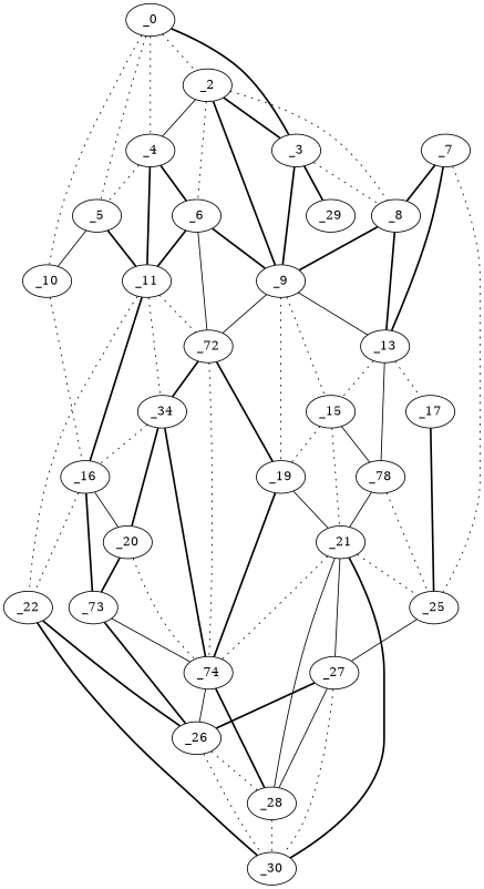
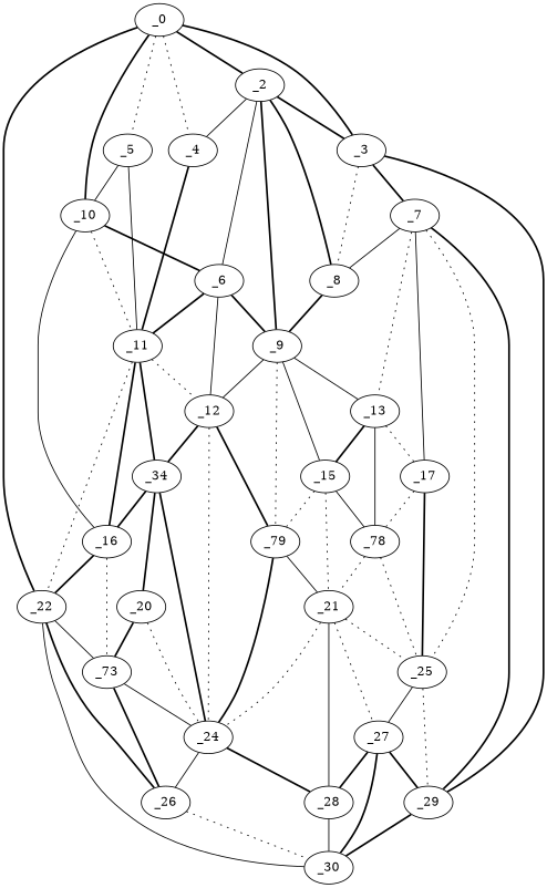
  graph {
    node [x=79 y=81]
    edge [style=bold valence=2]
    _0 [x=5 y=27]
    _2 [x=35 y=75]
    _3 [x=36 y=108]
    _4 [x=38 y=57]
    _5 [x=40 y=24]
    _10 [x=66 y=21]
    _22 [x=86 y=19]
    _6 [x=41 y=61]
    _8 [x=59 y=94]
    _9 [x=64]
    _7 [x=57 y=103]
    _29 [x=123 y=98]
    _11 [x=67 y=47]
    _16 [y=22]
    n15 [label=_73 x=90 y=44]
    _26 [x=101 y=51]
    _30 [x=125 y=66]
-   _12 [x=69 y=58 label=_72]
+   _12 [x=69 y=58]
    _13 [x=69 y=97]
    _15 [x=75 y=82]
-   _19 [x=81 y=77]
+   _19 [x=81 y=77 label=_79]
    _17 [y=96]
    _25 [x=94 y=97]
    n24 [label=_34 x=74 y=48]
    _20 [x=84 y=46]
-   _24 [x=90 y=56 label=_74]
+   _24 [x=90 y=56]
    _28 [x=104 y=56]
    n28 [label=_78 x=80 y=89]
    _21 [x=85]
    _27 [x=103 y=93]
-   _0 -- _2 [style=dotted valence=1]
+   _0 -- _2 [valence=1]
    _0 -- _3 [valence=1]
    _0 -- _4 [style=dotted]
    _0 -- _5 [style=dotted]
-   _0 -- _10 [style=dotted]
+   _0 -- _10
+   _0 -- _22 [valence=1]
    _2 -- _3
    _2 -- _4 [style=solid]
-   _2 -- _6 [style=dotted]
-   _2 -- _8 [style=dotted valence=1]
+   _2 -- _6 [style=solid]
+   _2 -- _8 [valence=1]
    _2 -- _9
    _3 -- _8 [style=dotted valence=1]
-   _3 -- _9
+   _3 -- _7
    _3 -- _29 [valence=1]
-   _4 -- _5 [style=dotted valence=1]
-   _4 -- _6 [valence=1]
+   _10 -- _6 [valence=1]
    _4 -- _11
    _5 -- _10 [style=solid]
-   _5 -- _11
-   _10 -- _16 [style=dotted]
+   _5 -- _11 [style=solid]
+   _10 -- _11 [style=dotted]
+   _10 -- _16 [style=solid]
+   _22 -- n15 [style=solid]
    _22 -- _26
-   _22 -- _30 [valence=1]
+   _22 -- _30 [style=solid valence=1]
    _6 -- _9 [valence=1]
    _6 -- _11
    _6 -- _12 [style=solid valence=1]
    _8 -- _9
-   _8 -- _13 [valence=1]
    _9 -- _12 [style=solid]
    _9 -- _13 [style=solid]
-   _9 -- _15 [style=dotted valence=1]
+   _9 -- _15 [style=solid valence=1]
    _9 -- _19 [style=dotted valence=1]
-   _7 -- _8
-   _7 -- _13 [valence=1]
+   _7 -- _8 [style=solid]
+   _7 -- _29
+   _7 -- _13 [style=dotted valence=1]
+   _7 -- _17 [style=solid]
    _7 -- _25 [style=dotted valence=1]
-   _21 -- _30 [valence=1]
+   _29 -- _30 [valence=1]
    _11 -- _22 [style=dotted valence=1]
    _11 -- _16
    _11 -- _12 [style=dotted valence=1]
-   _11 -- n24 [style=dotted]
-   _16 -- _22 [style=dotted]
-   _16 -- n15
-   _16 -- _20 [style=solid]
+   _11 -- n24
+   _16 -- _22
+   _16 -- n15 [style=dotted]
    n15 -- _26
    n15 -- _24 [style=solid]
    _26 -- _30 [style=dotted valence=1]
-   _26 -- _28 [style=dotted]
    _12 -- _19
    _12 -- n24
    _12 -- _24 [style=dotted]
-   _13 -- _15 [style=dotted]
+   _13 -- _15
    _13 -- _17 [style=dotted]
    _13 -- n28 [style=solid]
    _15 -- _19 [style=dotted valence=1]
    _15 -- n28 [style=solid]
    _15 -- _21 [style=dotted valence=1]
    _19 -- _24 [valence=1]
    _19 -- _21 [style=solid]
    _17 -- _25
+   _17 -- n28 [style=dotted]
+   _25 -- _29 [style=dotted]
    _25 -- _27 [style=solid valence=1]
-   n24 -- _16 [style=dotted]
+   n24 -- _16
    n24 -- _20 [valence=1]
    n24 -- _24
    _20 -- n15 [valence=1]
    _20 -- _24 [style=dotted]
    _24 -- _26 [style=solid]
    _24 -- _28 [valence=1]
-   _28 -- _30 [style=dotted]
+   _28 -- _30 [style=solid]
    n28 -- _25 [style=dotted valence=1]
-   n28 -- _21 [style=solid]
+   n28 -- _21 [style=dotted]
    _21 -- _25 [style=dotted valence=1]
    _21 -- _24 [style=dotted]
    _21 -- _28 [style=solid]
-   _21 -- _27 [style=solid valence=1]
-   _27 -- _26
-   _27 -- _30 [style=dotted valence=1]
-   _27 -- _28 [style=solid]
+   _21 -- _27 [style=dotted valence=1]
+   _27 -- _29
+   _27 -- _30 [valence=1]
+   _27 -- _28
  }
